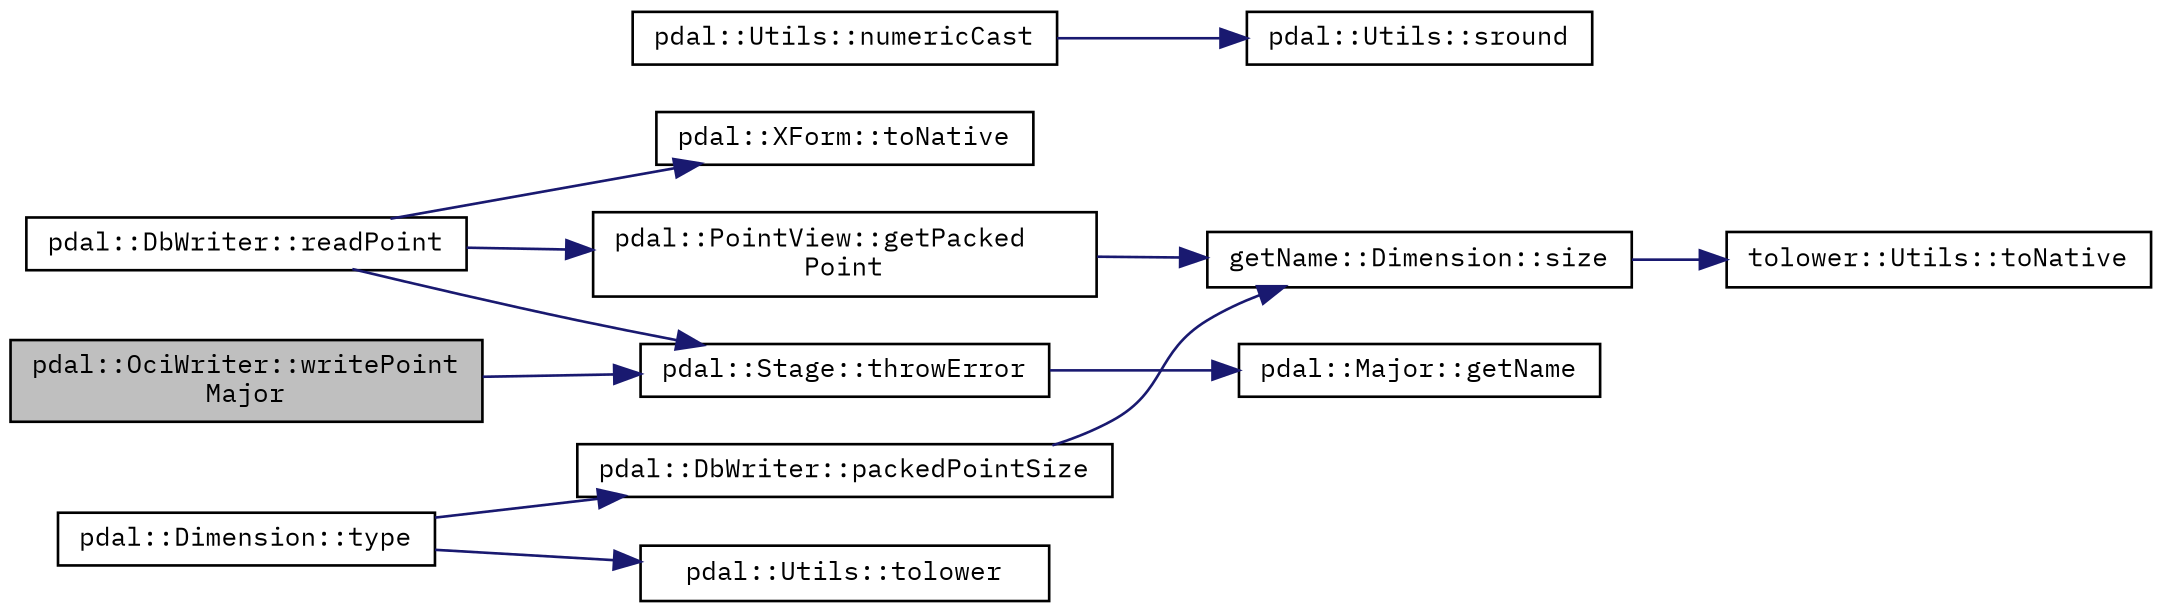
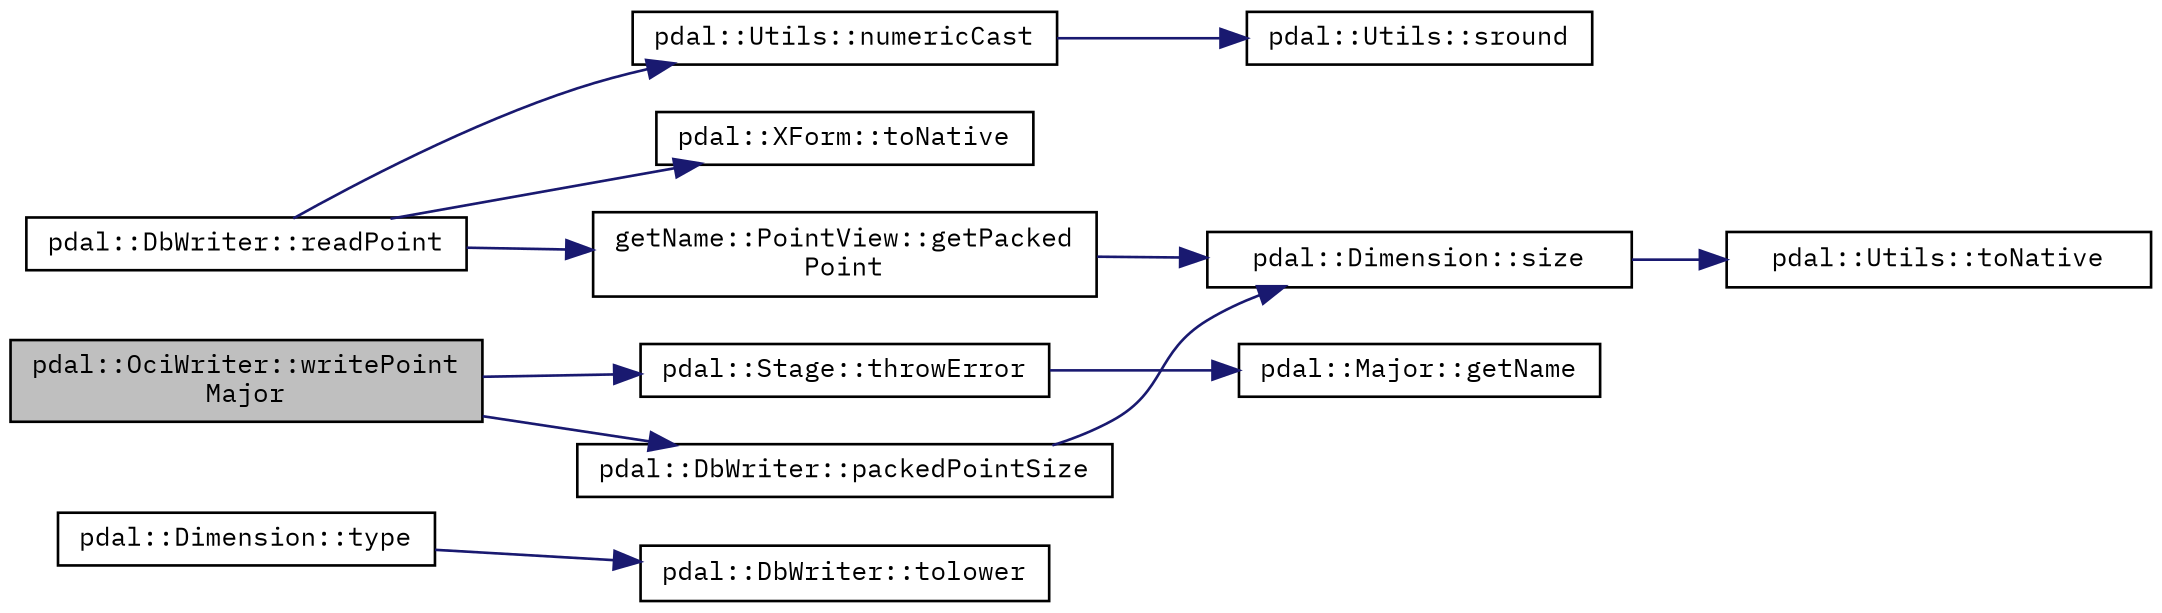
  digraph {
    fontname="IBM Plex Mono"
    rankdir=LR
    node [color=black fillcolor=white fontname="IBM Plex Mono" fontsize=10 shape=record style=filled]
    edge [color=midnightblue fontname="IBM Plex Mono" fontsize=10 labelfontname=Helvetica labelfontsize=10 style=solid]
    n1 [fillcolor=grey75 fontcolor=black height=0.2 label="pdal::OciWriter::writePoint\lMajor" width=0.4]
    n2 [height=0.2 label="pdal::DbWriter::packedPointSize" width=0.4]
    n3 [height=0.2 label="pdal::Stage::throwError" width=0.4]
-   n4 [height=0.2 label="getName::Dimension::size" width=0.4]
+   n4 [height=0.2 label="pdal::Dimension::size" width=0.4]
    n5 [height=0.2 label="pdal::DbWriter::readPoint" width=0.4]
-   n6 [height=0.2 label="pdal::PointView::getPacked\lPoint" width=0.4]
+   n6 [height=0.2 label="getName::PointView::getPacked\lPoint" width=0.4]
    n7 [height=0.2 label="pdal::Utils::numericCast" width=0.4]
    n8 [height=0.2 label="pdal::XForm::toNative" width=0.4]
-   n9 [height=0.2 label="tolower::Utils::toNative" width=0.4]
+   n9 [height=0.2 label="pdal::Utils::toNative" width=0.4]
    n10 [height=0.2 label="pdal::Major::getName" width=0.4]
    n11 [height=0.2 label="pdal::Utils::sround" width=0.4]
    n12 [height=0.2 label="pdal::Dimension::type" width=0.4]
-   n13 [height=0.2 label="pdal::Utils::tolower" width=0.4]
-   n12 -> n2
+   n13 [height=0.2 label="pdal::DbWriter::tolower" width=0.4]
+   n1 -> n2
    n1 -> n3
    n2 -> n4
    n3 -> n10
    n4 -> n9
    n5 -> n6
-   n5 -> n3
+   n5 -> n7
    n5 -> n8
    n6 -> n4
    n7 -> n11
    n12 -> n13
  }
